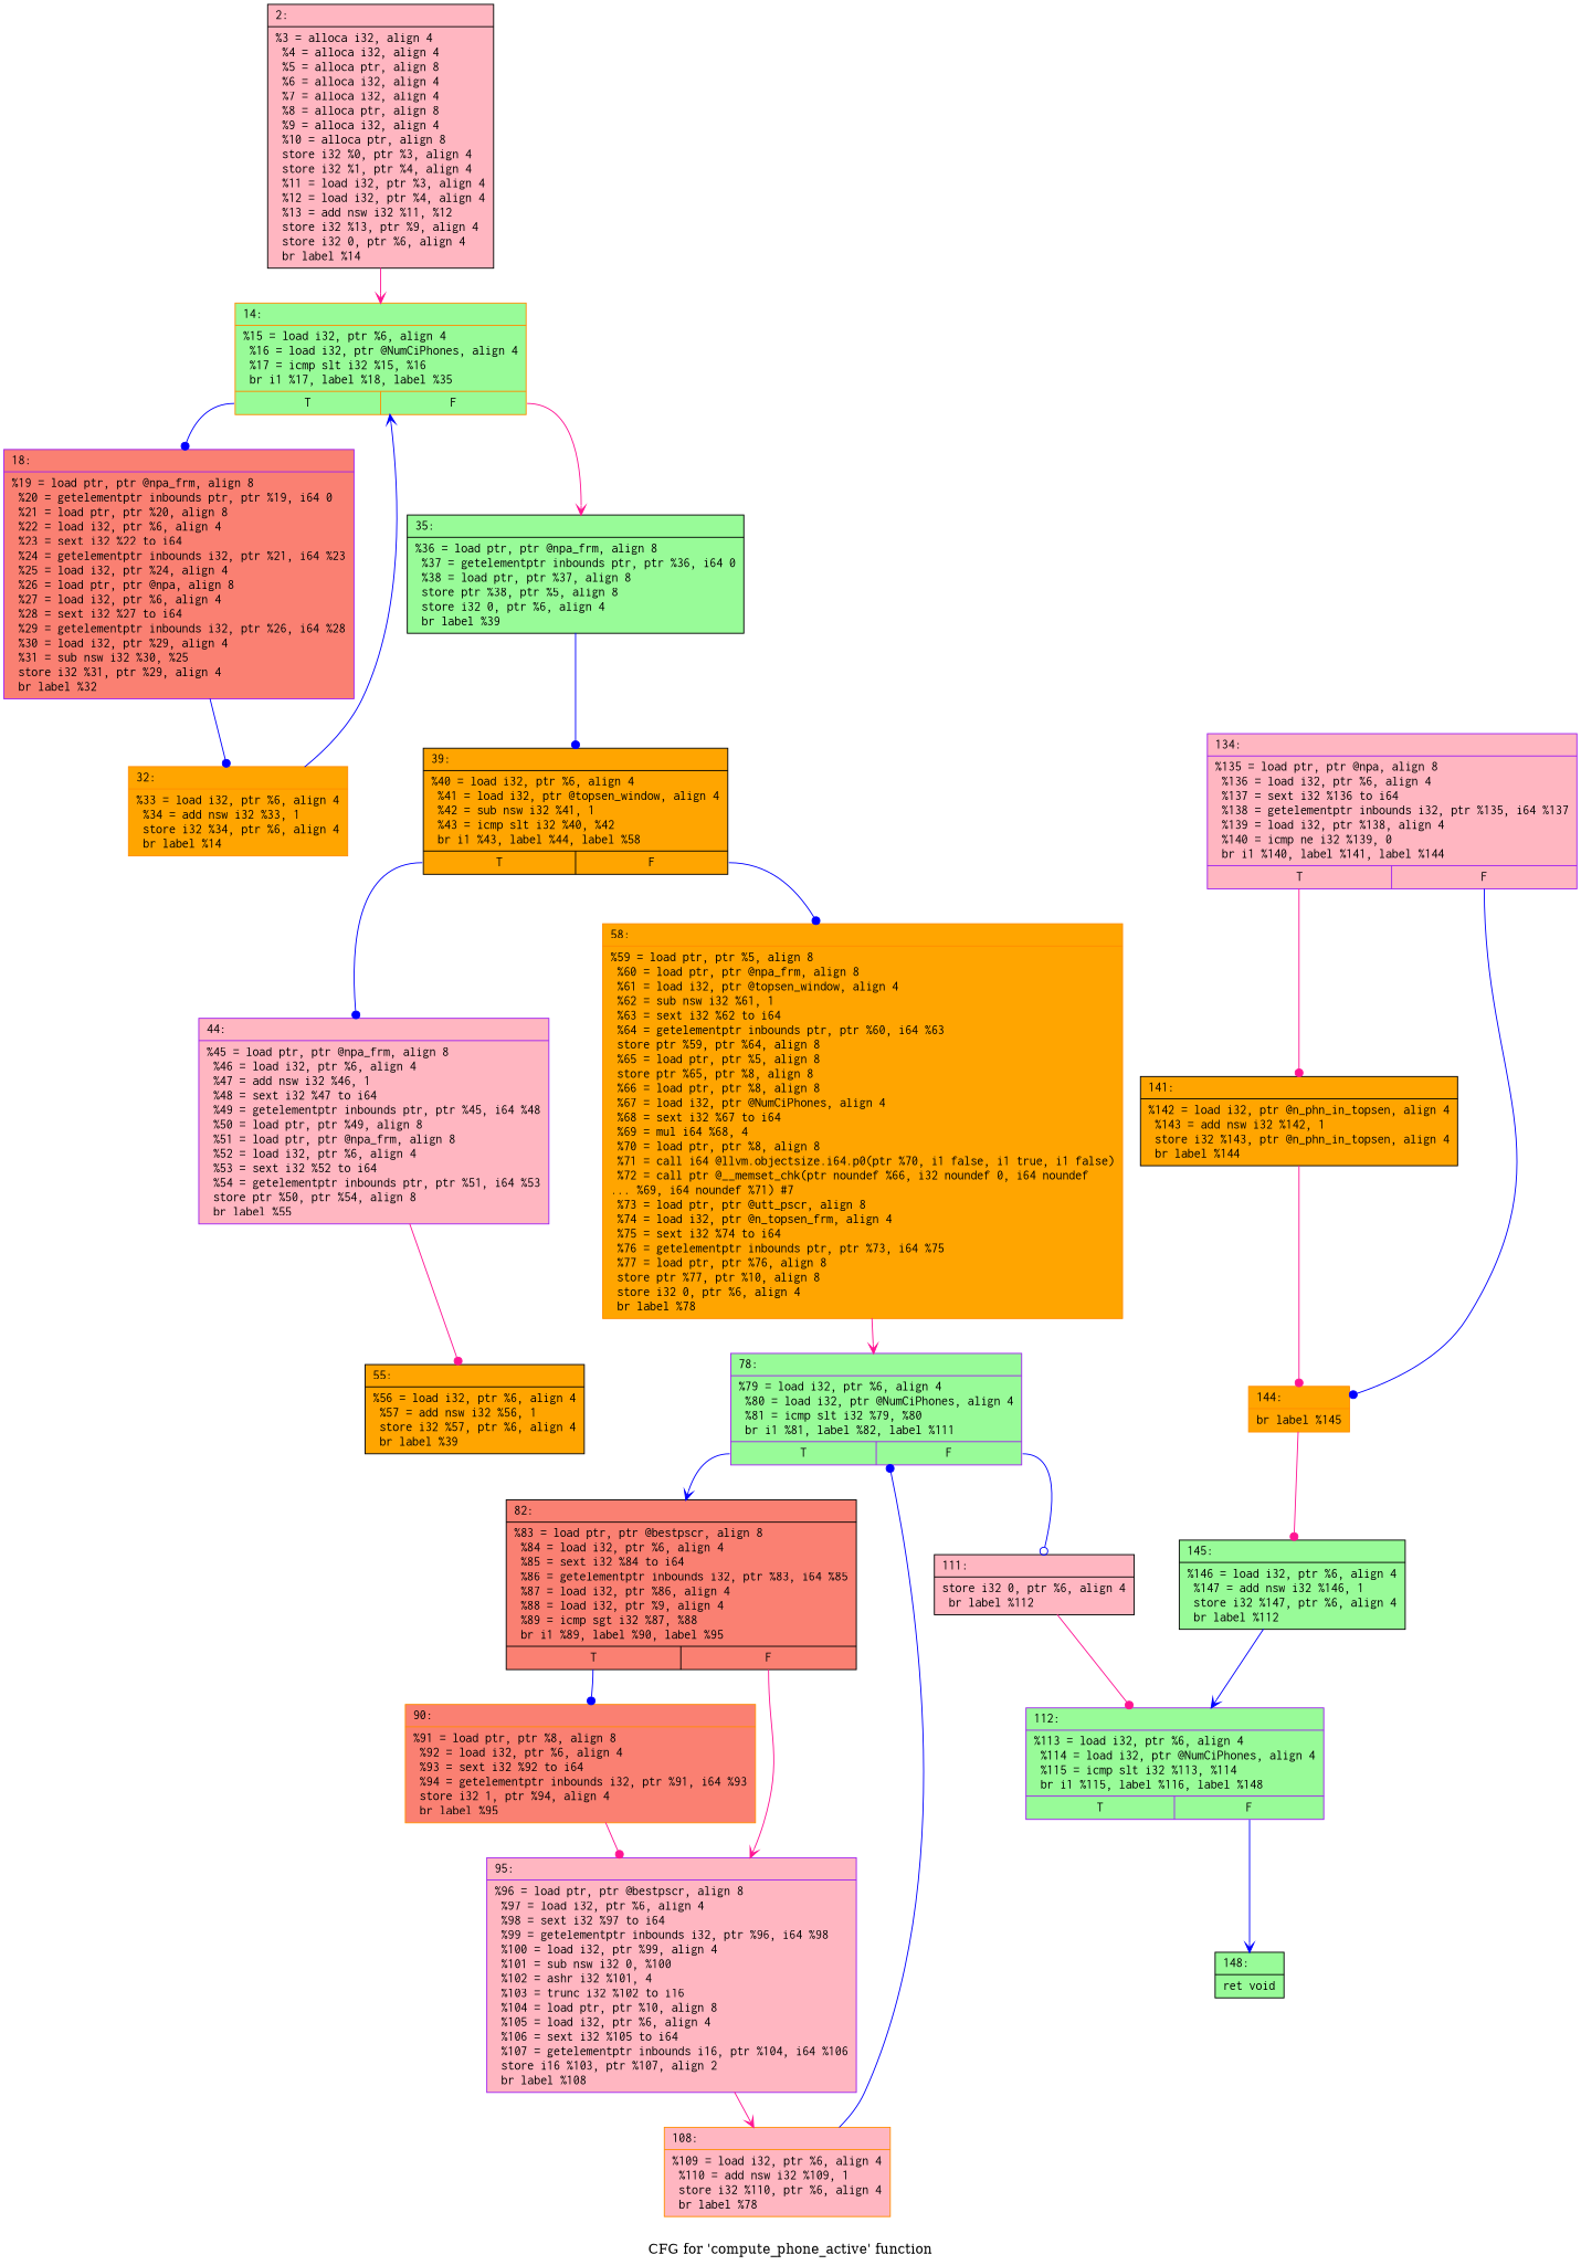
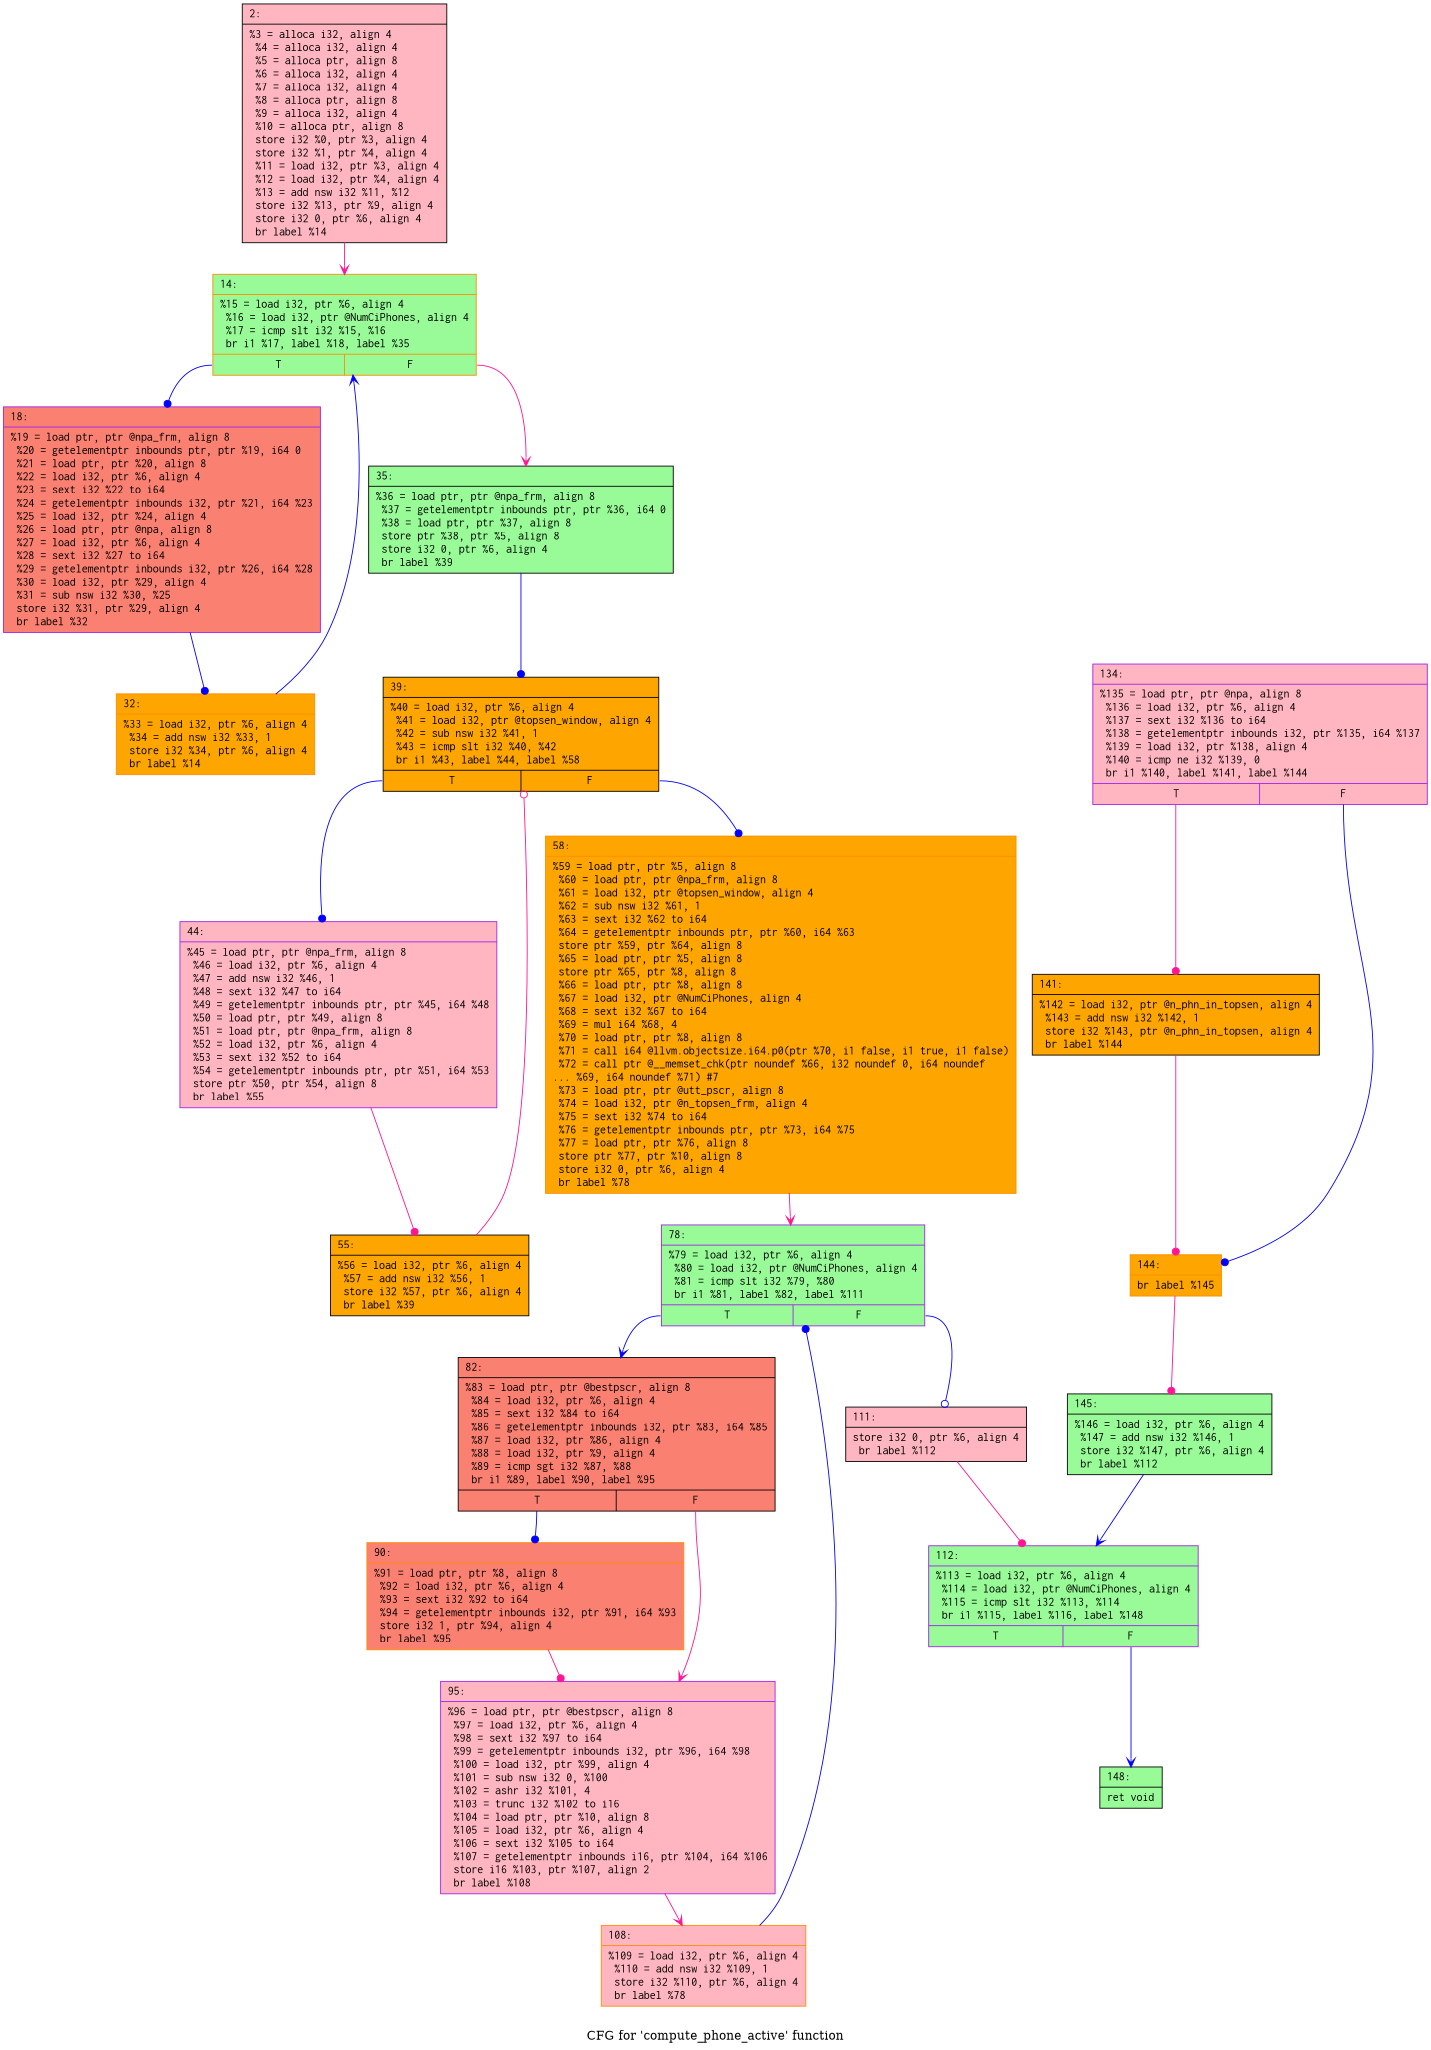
  digraph {
    label="CFG for 'compute_phone_active' function"
    node [color=black fillcolor=lightpink fontname=Courier shape=record style=filled]
    edge [arrowhead=dot color=blue]
    n1 [label="{2:\l|  %3 = alloca i32, align 4\l  %4 = alloca i32, align 4\l  %5 = alloca ptr, align 8\l  %6 = alloca i32, align 4\l  %7 = alloca i32, align 4\l  %8 = alloca ptr, align 8\l  %9 = alloca i32, align 4\l  %10 = alloca ptr, align 8\l  store i32 %0, ptr %3, align 4\l  store i32 %1, ptr %4, align 4\l  %11 = load i32, ptr %3, align 4\l  %12 = load i32, ptr %4, align 4\l  %13 = add nsw i32 %11, %12\l  store i32 %13, ptr %9, align 4\l  store i32 0, ptr %6, align 4\l  br label %14\l}"]
    n2 [color=darkorange fillcolor=palegreen label="{14:\l|  %15 = load i32, ptr %6, align 4\l  %16 = load i32, ptr @NumCiPhones, align 4\l  %17 = icmp slt i32 %15, %16\l  br i1 %17, label %18, label %35\l|{<s0>T|<s1>F}}"]
    n3 [color=purple fillcolor=salmon label="{18:\l|  %19 = load ptr, ptr @npa_frm, align 8\l  %20 = getelementptr inbounds ptr, ptr %19, i64 0\l  %21 = load ptr, ptr %20, align 8\l  %22 = load i32, ptr %6, align 4\l  %23 = sext i32 %22 to i64\l  %24 = getelementptr inbounds i32, ptr %21, i64 %23\l  %25 = load i32, ptr %24, align 4\l  %26 = load ptr, ptr @npa, align 8\l  %27 = load i32, ptr %6, align 4\l  %28 = sext i32 %27 to i64\l  %29 = getelementptr inbounds i32, ptr %26, i64 %28\l  %30 = load i32, ptr %29, align 4\l  %31 = sub nsw i32 %30, %25\l  store i32 %31, ptr %29, align 4\l  br label %32\l}"]
    n4 [fillcolor=palegreen label="{35:\l|  %36 = load ptr, ptr @npa_frm, align 8\l  %37 = getelementptr inbounds ptr, ptr %36, i64 0\l  %38 = load ptr, ptr %37, align 8\l  store ptr %38, ptr %5, align 8\l  store i32 0, ptr %6, align 4\l  br label %39\l}"]
    n5 [color=darkorange fillcolor=orange label="{32:\l|  %33 = load i32, ptr %6, align 4\l  %34 = add nsw i32 %33, 1\l  store i32 %34, ptr %6, align 4\l  br label %14\l}"]
    n6 [fillcolor=orange label="{39:\l|  %40 = load i32, ptr %6, align 4\l  %41 = load i32, ptr @topsen_window, align 4\l  %42 = sub nsw i32 %41, 1\l  %43 = icmp slt i32 %40, %42\l  br i1 %43, label %44, label %58\l|{<s0>T|<s1>F}}"]
    n7 [color=purple label="{44:\l|  %45 = load ptr, ptr @npa_frm, align 8\l  %46 = load i32, ptr %6, align 4\l  %47 = add nsw i32 %46, 1\l  %48 = sext i32 %47 to i64\l  %49 = getelementptr inbounds ptr, ptr %45, i64 %48\l  %50 = load ptr, ptr %49, align 8\l  %51 = load ptr, ptr @npa_frm, align 8\l  %52 = load i32, ptr %6, align 4\l  %53 = sext i32 %52 to i64\l  %54 = getelementptr inbounds ptr, ptr %51, i64 %53\l  store ptr %50, ptr %54, align 8\l  br label %55\l}"]
    n8 [color=darkorange fillcolor=orange label="{58:\l|  %59 = load ptr, ptr %5, align 8\l  %60 = load ptr, ptr @npa_frm, align 8\l  %61 = load i32, ptr @topsen_window, align 4\l  %62 = sub nsw i32 %61, 1\l  %63 = sext i32 %62 to i64\l  %64 = getelementptr inbounds ptr, ptr %60, i64 %63\l  store ptr %59, ptr %64, align 8\l  %65 = load ptr, ptr %5, align 8\l  store ptr %65, ptr %8, align 8\l  %66 = load ptr, ptr %8, align 8\l  %67 = load i32, ptr @NumCiPhones, align 4\l  %68 = sext i32 %67 to i64\l  %69 = mul i64 %68, 4\l  %70 = load ptr, ptr %8, align 8\l  %71 = call i64 @llvm.objectsize.i64.p0(ptr %70, i1 false, i1 true, i1 false)\l  %72 = call ptr @__memset_chk(ptr noundef %66, i32 noundef 0, i64 noundef\l... %69, i64 noundef %71) #7\l  %73 = load ptr, ptr @utt_pscr, align 8\l  %74 = load i32, ptr @n_topsen_frm, align 4\l  %75 = sext i32 %74 to i64\l  %76 = getelementptr inbounds ptr, ptr %73, i64 %75\l  %77 = load ptr, ptr %76, align 8\l  store ptr %77, ptr %10, align 8\l  store i32 0, ptr %6, align 4\l  br label %78\l}"]
    n9 [fillcolor=orange label="{55:\l|  %56 = load i32, ptr %6, align 4\l  %57 = add nsw i32 %56, 1\l  store i32 %57, ptr %6, align 4\l  br label %39\l}"]
    n10 [color=purple fillcolor=palegreen label="{78:\l|  %79 = load i32, ptr %6, align 4\l  %80 = load i32, ptr @NumCiPhones, align 4\l  %81 = icmp slt i32 %79, %80\l  br i1 %81, label %82, label %111\l|{<s0>T|<s1>F}}"]
    n11 [fillcolor=salmon label="{82:\l|  %83 = load ptr, ptr @bestpscr, align 8\l  %84 = load i32, ptr %6, align 4\l  %85 = sext i32 %84 to i64\l  %86 = getelementptr inbounds i32, ptr %83, i64 %85\l  %87 = load i32, ptr %86, align 4\l  %88 = load i32, ptr %9, align 4\l  %89 = icmp sgt i32 %87, %88\l  br i1 %89, label %90, label %95\l|{<s0>T|<s1>F}}"]
    n12 [label="{111:\l|  store i32 0, ptr %6, align 4\l  br label %112\l}"]
    n13 [color=darkorange fillcolor=salmon label="{90:\l|  %91 = load ptr, ptr %8, align 8\l  %92 = load i32, ptr %6, align 4\l  %93 = sext i32 %92 to i64\l  %94 = getelementptr inbounds i32, ptr %91, i64 %93\l  store i32 1, ptr %94, align 4\l  br label %95\l}"]
    n14 [color=purple label="{95:\l|  %96 = load ptr, ptr @bestpscr, align 8\l  %97 = load i32, ptr %6, align 4\l  %98 = sext i32 %97 to i64\l  %99 = getelementptr inbounds i32, ptr %96, i64 %98\l  %100 = load i32, ptr %99, align 4\l  %101 = sub nsw i32 0, %100\l  %102 = ashr i32 %101, 4\l  %103 = trunc i32 %102 to i16\l  %104 = load ptr, ptr %10, align 8\l  %105 = load i32, ptr %6, align 4\l  %106 = sext i32 %105 to i64\l  %107 = getelementptr inbounds i16, ptr %104, i64 %106\l  store i16 %103, ptr %107, align 2\l  br label %108\l}"]
    n15 [color=purple fillcolor=palegreen label="{112:\l|  %113 = load i32, ptr %6, align 4\l  %114 = load i32, ptr @NumCiPhones, align 4\l  %115 = icmp slt i32 %113, %114\l  br i1 %115, label %116, label %148\l|{<s0>T|<s1>F}}"]
    n16 [color=darkorange label="{108:\l|  %109 = load i32, ptr %6, align 4\l  %110 = add nsw i32 %109, 1\l  store i32 %110, ptr %6, align 4\l  br label %78\l}"]
    n17 [fillcolor=palegreen label="{148:\l|  ret void\l}"]
    n18 [color=darkorange fillcolor=orange label="{144:\l|  br label %145\l}"]
    n19 [fillcolor=palegreen label="{145:\l|  %146 = load i32, ptr %6, align 4\l  %147 = add nsw i32 %146, 1\l  store i32 %147, ptr %6, align 4\l  br label %112\l}"]
    n20 [color=purple label="{134:\l|  %135 = load ptr, ptr @npa, align 8\l  %136 = load i32, ptr %6, align 4\l  %137 = sext i32 %136 to i64\l  %138 = getelementptr inbounds i32, ptr %135, i64 %137\l  %139 = load i32, ptr %138, align 4\l  %140 = icmp ne i32 %139, 0\l  br i1 %140, label %141, label %144\l|{<s0>T|<s1>F}}"]
    n21 [fillcolor=orange label="{141:\l|  %142 = load i32, ptr @n_phn_in_topsen, align 4\l  %143 = add nsw i32 %142, 1\l  store i32 %143, ptr @n_phn_in_topsen, align 4\l  br label %144\l}"]
    n1 -> n2 [arrowhead=vee color=deeppink]
    n2 -> n3 [tailport=s0]
    n2 -> n4 [arrowhead=vee color=deeppink tailport=s1]
    n3 -> n5
    n4 -> n6
    n5 -> n2 [arrowhead=vee]
    n6 -> n7 [tailport=s0]
    n6 -> n8 [tailport=s1]
    n7 -> n9 [color=deeppink]
    n8 -> n10 [arrowhead=vee color=deeppink]
+   n9 -> n6 [arrowhead=odot color=deeppink]
    n10 -> n11 [arrowhead=vee tailport=s0]
    n10 -> n12 [arrowhead=odot tailport=s1]
    n11 -> n13 [tailport=s0]
    n11 -> n14 [arrowhead=vee color=deeppink tailport=s1]
    n12 -> n15 [color=deeppink]
    n13 -> n14 [color=deeppink]
    n14 -> n16 [arrowhead=vee color=deeppink]
    n15 -> n17 [arrowhead=vee tailport=s1]
    n16 -> n10
    n18 -> n19 [color=deeppink]
    n19 -> n15 [arrowhead=vee]
    n20 -> n18 [tailport=s1]
    n20 -> n21 [color=deeppink tailport=s0]
    n21 -> n18 [color=deeppink]
  }
